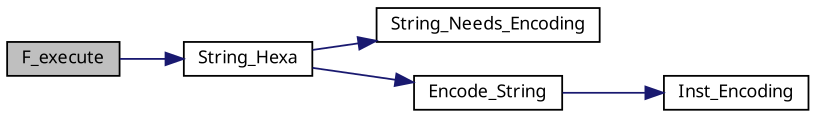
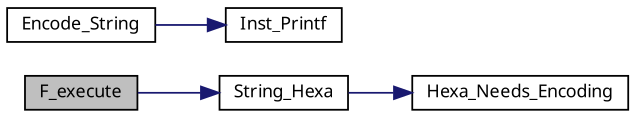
  digraph {
    fontname="Noto Sans"
    rankdir=LR
    node [color=black fillcolor=white fontname="Noto Sans" fontsize=10 shape=record style=filled]
    edge [color=midnightblue fontname="Noto Sans" fontsize=10 labelfontname=Helvetica labelfontsize=10 style=solid]
    n1 [fillcolor=grey75 fontcolor=black height=0.2 label=F_execute width=0.4]
    n2 [height=0.2 label=String_Hexa width=0.4]
-   n3 [height=0.2 label=String_Needs_Encoding width=0.4]
+   n3 [height=0.2 label=Hexa_Needs_Encoding width=0.4]
    n4 [height=0.2 label=Encode_String width=0.4]
-   n5 [height=0.2 label=Inst_Encoding width=0.4]
+   n5 [height=0.2 label=Inst_Printf width=0.4]
    n1 -> n2
    n2 -> n3
-   n2 -> n4
    n4 -> n5
  }
